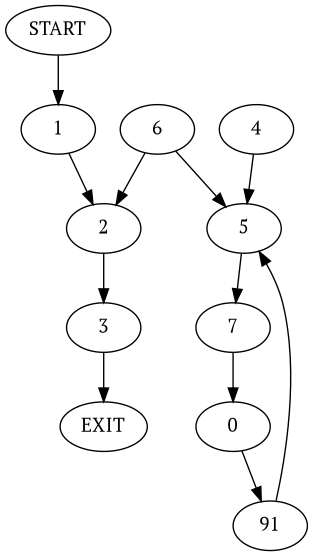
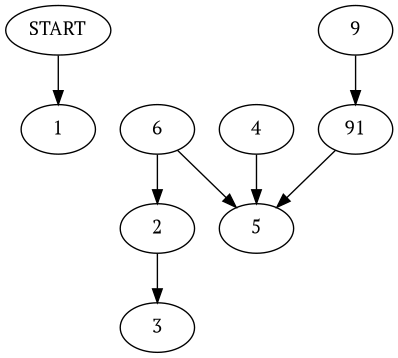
  digraph {
    fontname="PT Serif"
    node [fontname="PT Serif"]
    edge [fontname="PT Serif"]
    n1 [label=START]
    1
    2
-   n4 [label=EXIT]
    3
    4
    5
-   7
    6
-   9 [label=0]
+   9
    n11 [label=91]
    n1 -> 1
-   1 -> 2
    2 -> 3
-   3 -> n4
    4 -> 5
-   5 -> 7
-   7 -> 9
    6 -> 2
    6 -> 5
    9 -> n11
    n11 -> 5
  }
